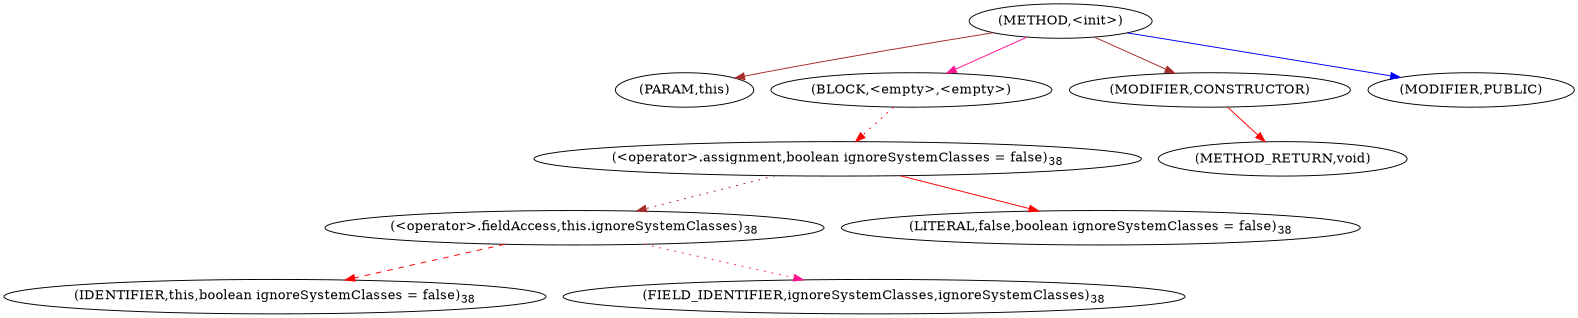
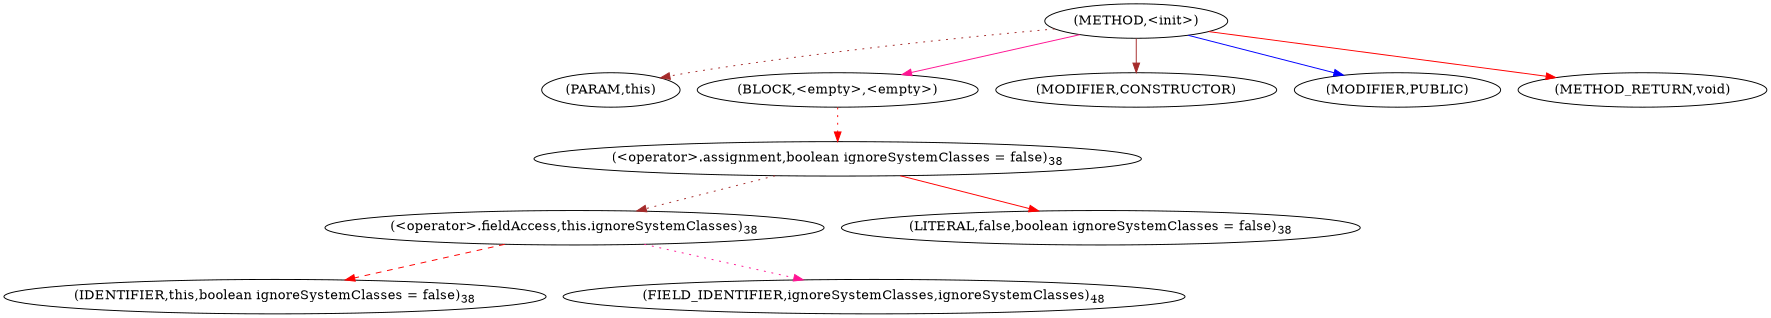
  digraph {
    edge [color=red style=solid]
    n1 [label=<(METHOD,&lt;init&gt;)>]
    n2 [label=<(PARAM,this)>]
    n3 [label=<(BLOCK,&lt;empty&gt;,&lt;empty&gt;)>]
    n4 [label=<(MODIFIER,CONSTRUCTOR)>]
    n5 [label=<(MODIFIER,PUBLIC)>]
    n6 [label=<(METHOD_RETURN,void)>]
    n7 [label=<(&lt;operator&gt;.assignment,boolean ignoreSystemClasses = false)<SUB>38</SUB>>]
    n8 [label=<(&lt;operator&gt;.fieldAccess,this.ignoreSystemClasses)<SUB>38</SUB>>]
    n9 [label=<(LITERAL,false,boolean ignoreSystemClasses = false)<SUB>38</SUB>>]
    n10 [label=<(IDENTIFIER,this,boolean ignoreSystemClasses = false)<SUB>38</SUB>>]
-   n11 [label=<(FIELD_IDENTIFIER,ignoreSystemClasses,ignoreSystemClasses)<SUB>38</SUB>>]
-   n1 -> n2 [color=brown]
+   n11 [label=<(FIELD_IDENTIFIER,ignoreSystemClasses,ignoreSystemClasses)<SUB>48</SUB>>]
+   n1 -> n2 [color=brown style=dotted]
    n1 -> n3 [color=deeppink]
    n1 -> n4 [color=brown]
    n1 -> n5 [color=blue]
-   n4 -> n6
+   n1 -> n6
    n3 -> n7 [style=dotted]
    n7 -> n8 [color=brown style=dotted]
    n7 -> n9
    n8 -> n10 [style=dashed]
    n8 -> n11 [color=deeppink style=dotted]
  }
